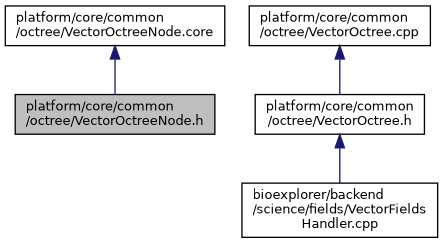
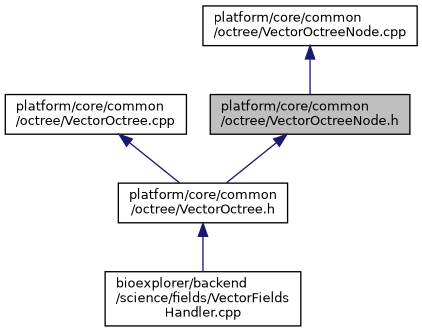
  digraph {
    node [color=black fillcolor=white fontname=Helvetica fontsize=10 shape=record style=filled]
    edge [color=midnightblue dir=back fontname=Helvetica fontsize=10 labelfontname=Helvetica labelfontsize=10 style=solid]
    n1 [fillcolor=grey75 fontcolor=black height=0.2 label="platform/core/common\l/octree/VectorOctreeNode.h" width=0.4]
    n2 [height=0.2 label="platform/core/common\l/octree/VectorOctree.h" width=0.4]
    n3 [height=0.2 label="bioexplorer/backend\l/science/fields/VectorFields\lHandler.cpp" width=0.4]
-   n4 [height=0.2 label="platform/core/common\l/octree/VectorOctreeNode.core" width=0.4]
+   n4 [height=0.2 label="platform/core/common\l/octree/VectorOctreeNode.cpp" width=0.4]
    n5 [height=0.2 label="platform/core/common\l/octree/VectorOctree.cpp" width=0.4]
+   n1 -> n2
    n2 -> n3
    n4 -> n1
    n5 -> n2
  }
